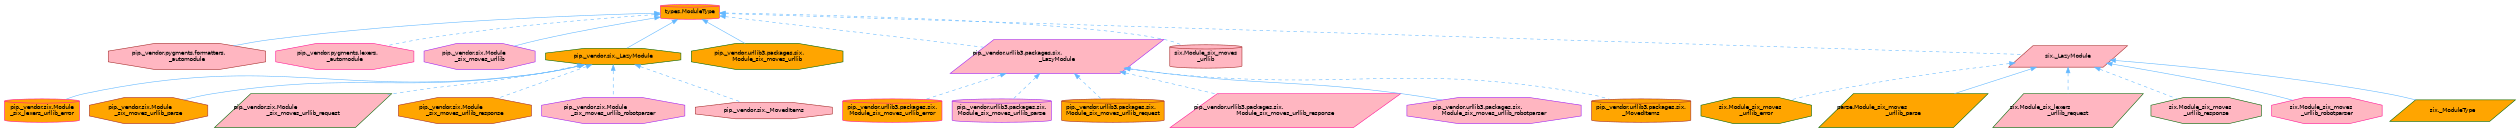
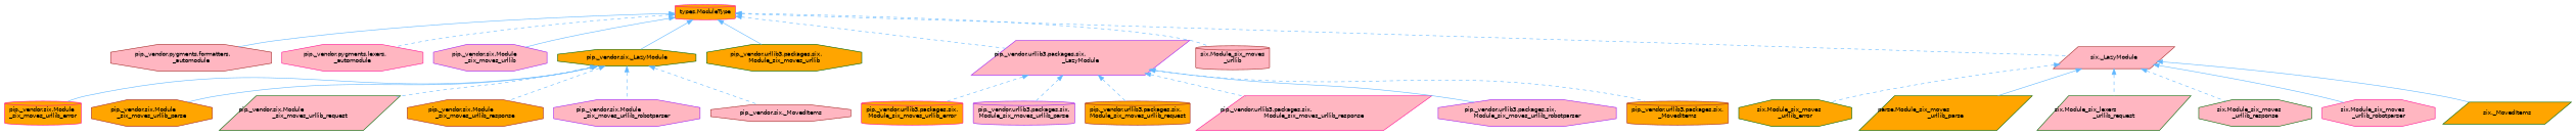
  digraph {
    fontname="DejaVu Sans"
    rankdir=TB
    node [color=brown fillcolor=lightpink fontname="DejaVu Sans" fontsize=10 shape=octagon style=filled]
    edge [color=steelblue1 dir=back fontname="DejaVu Sans" fontsize=10 labelfontname=Helvetica labelfontsize=10 style=dashed]
    n1 [color=deeppink fillcolor=orange height=0.2 label="types.ModuleType" shape=cylinder width=0.4]
    n2 [height=0.2 label="pip._vendor.pygments.formatters.\l_automodule" width=0.4]
    n3 [color=deeppink height=0.2 label="pip._vendor.pygments.lexers.\l_automodule" width=0.4]
    n4 [color=purple height=0.2 label="pip._vendor.six.Module\l_six_moves_urllib" width=0.4]
    n5 [color=darkgreen fillcolor=orange height=0.2 label="pip._vendor.six._LazyModule" width=0.4]
    n6 [color=darkgreen fillcolor=orange height=0.2 label="pip._vendor.urllib3.packages.six.\lModule_six_moves_urllib" width=0.4]
    n7 [color=purple height=0.2 label="pip._vendor.urllib3.packages.six.\l_LazyModule" shape=parallelogram width=0.4]
    n8 [height=0.2 label="six.Module_six_moves\l_urllib" shape=cylinder width=0.4]
    n9 [height=0.2 label="six._LazyModule" shape=parallelogram width=0.4]
-   n10 [color=deeppink fillcolor=orange height=0.2 label="pip._vendor.six.Module\l_six_lexers_urllib_error" shape=cylinder width=0.4]
+   n10 [color=deeppink fillcolor=orange height=0.2 label="pip._vendor.six.Module\l_six_moves_urllib_error" shape=cylinder width=0.4]
    n11 [fillcolor=orange height=0.2 label="pip._vendor.six.Module\l_six_moves_urllib_parse" width=0.4]
    n12 [color=darkgreen height=0.2 label="pip._vendor.six.Module\l_six_moves_urllib_request" shape=parallelogram width=0.4]
    n13 [fillcolor=orange height=0.2 label="pip._vendor.six.Module\l_six_moves_urllib_response" width=0.4]
    n14 [color=purple height=0.2 label="pip._vendor.six.Module\l_six_moves_urllib_robotparser" width=0.4]
    n15 [height=0.2 label="pip._vendor.six._MovedItems" width=0.4]
    n16 [color=deeppink fillcolor=orange height=0.2 label="pip._vendor.urllib3.packages.six.\lModule_six_moves_urllib_error" shape=cylinder width=0.4]
    n17 [color=purple height=0.2 label="pip._vendor.urllib3.packages.six.\lModule_six_moves_urllib_parse" shape=cylinder width=0.4]
    n18 [fillcolor=orange height=0.2 label="pip._vendor.urllib3.packages.six.\lModule_six_moves_urllib_request" shape=cylinder width=0.4]
    n19 [color=deeppink height=0.2 label="pip._vendor.urllib3.packages.six.\lModule_six_moves_urllib_response" shape=parallelogram width=0.4]
    n20 [color=purple height=0.2 label="pip._vendor.urllib3.packages.six.\lModule_six_moves_urllib_robotparser" width=0.4]
    n21 [fillcolor=orange height=0.2 label="pip._vendor.urllib3.packages.six.\l_MovedItems" shape=cylinder width=0.4]
    n22 [color=darkgreen fillcolor=orange height=0.2 label="six.Module_six_moves\l_urllib_error" width=0.4]
    n23 [color=darkgreen fillcolor=orange height=0.2 label="parse.Module_six_moves\l_urllib_parse" shape=parallelogram width=0.4]
    n24 [color=darkgreen height=0.2 label="six.Module_six_lexers\l_urllib_request" shape=parallelogram width=0.4]
    n25 [color=darkgreen height=0.2 label="six.Module_six_moves\l_urllib_response" width=0.4]
    n26 [color=deeppink height=0.2 label="six.Module_six_moves\l_urllib_robotparser" width=0.4]
-   n27 [color=darkgreen fillcolor=orange height=0.2 label="six._ModuleType" shape=parallelogram width=0.4]
+   n27 [color=darkgreen fillcolor=orange height=0.2 label="six._MovedItems" shape=parallelogram width=0.4]
    n1 -> n2 [style=solid]
    n1 -> n3
    n1 -> n4 [style=solid]
    n1 -> n5 [style=solid]
    n1 -> n6 [style=solid]
    n1 -> n7
    n1 -> n8
    n1 -> n9
    n5 -> n10 [style=solid]
    n5 -> n11 [style=solid]
    n5 -> n12
    n5 -> n13
    n5 -> n14
    n5 -> n15
    n7 -> n16
    n7 -> n17
    n7 -> n18
    n7 -> n19
    n7 -> n20 [style=solid]
    n7 -> n21
    n9 -> n22
    n9 -> n23 [style=solid]
    n9 -> n24
    n9 -> n25
    n9 -> n26 [style=solid]
    n9 -> n27 [style=solid]
  }
